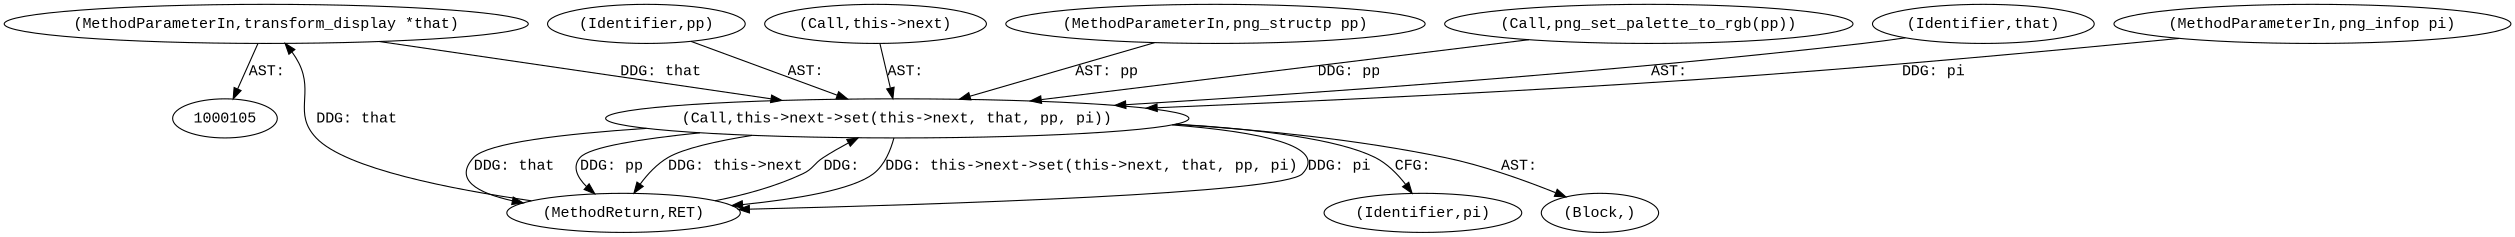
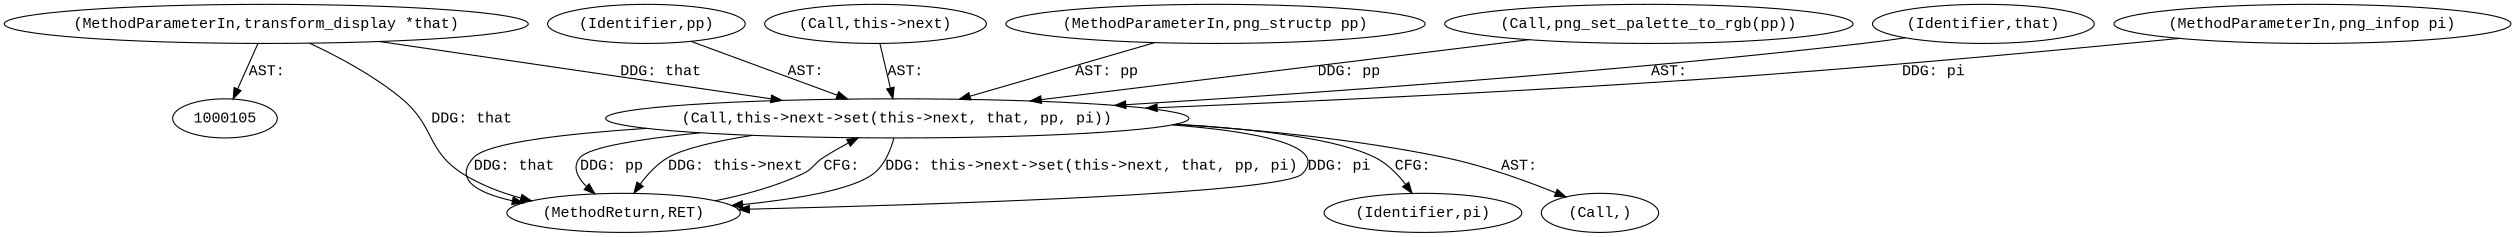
  digraph {
    fontname="Liberation Mono"
    node [fontname="Liberation Mono"]
    edge [fontname="Liberation Mono"]
    n1 [label="(MethodParameterIn,transform_display *that)"]
    n2 [label="(Call,this->next->set(this->next, that, pp, pi))"]
    n3 [label="(MethodReturn,RET)"]
    n4 [label=1000105]
    n5 [label="(Identifier,pi)"]
-   n6 [label="(Block,)"]
+   n6 [label="(Call,)"]
    n7 [label="(Identifier,pp)"]
    n8 [label="(Call,this->next)"]
    n9 [label="(MethodParameterIn,png_structp pp)"]
    n10 [label="(Call,png_set_palette_to_rgb(pp))"]
    n11 [label="(Identifier,that)"]
    n12 [label="(MethodParameterIn,png_infop pi)"]
    n1 -> n2 [label="DDG: that"]
-   n3 -> n1 [label="DDG: that"]
+   n1 -> n3 [label="DDG: that"]
    n1 -> n4 [label="AST: "]
    n2 -> n3 [label="DDG: this->next->set(this->next, that, pp, pi)"]
    n2 -> n3 [label="DDG: pi"]
    n2 -> n3 [label="DDG: that"]
    n2 -> n3 [label="DDG: pp"]
    n2 -> n3 [label="DDG: this->next"]
    n2 -> n5 [label="CFG: "]
    n2 -> n6 [label="AST: "]
-   n3 -> n2 [label="DDG: "]
+   n3 -> n2 [label="CFG: "]
    n7 -> n2 [label="AST: "]
    n8 -> n2 [label="AST: "]
    n9 -> n2 [label="AST: pp"]
    n10 -> n2 [label="DDG: pp"]
    n11 -> n2 [label="AST: "]
    n12 -> n2 [label="DDG: pi"]
  }
